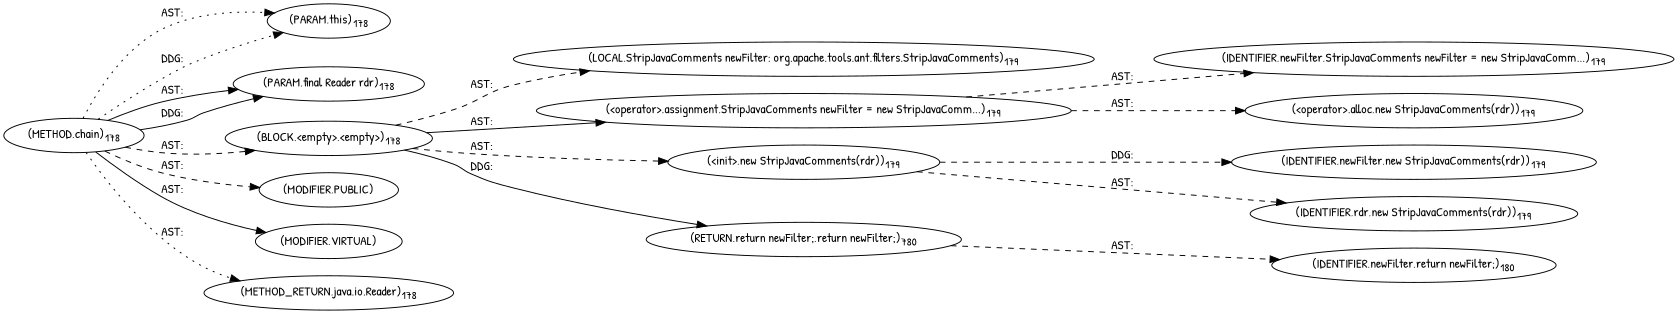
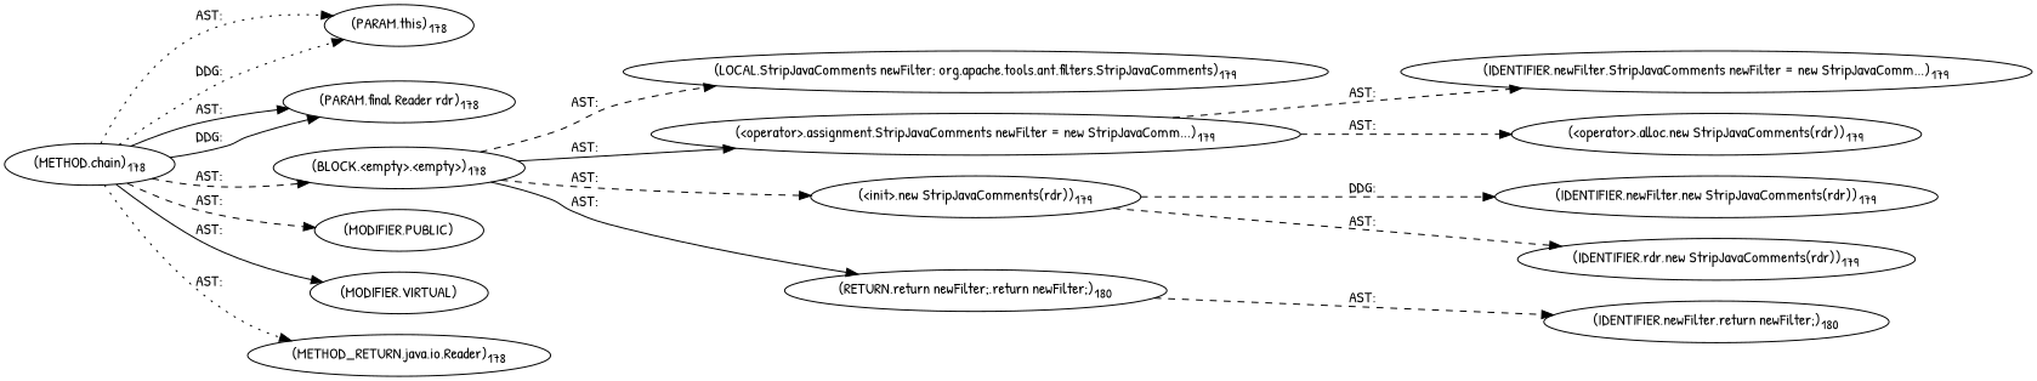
  digraph {
    fontname="Patrick Hand"
    rankdir=LR
    node [fontname="Patrick Hand"]
    edge [fontname="Patrick Hand" style=dashed]
    n1 [label=<(METHOD,chain)<SUB>178</SUB>>]
    n2 [label=<(PARAM,this)<SUB>178</SUB>>]
    n3 [label=<(PARAM,final Reader rdr)<SUB>178</SUB>>]
    n4 [label=<(BLOCK,&lt;empty&gt;,&lt;empty&gt;)<SUB>178</SUB>>]
    n5 [label=<(MODIFIER,PUBLIC)>]
    n6 [label=<(MODIFIER,VIRTUAL)>]
    n7 [label=<(METHOD_RETURN,java.io.Reader)<SUB>178</SUB>>]
    n8 [label=<(LOCAL,StripJavaComments newFilter: org.apache.tools.ant.filters.StripJavaComments)<SUB>179</SUB>>]
    n9 [label=<(&lt;operator&gt;.assignment,StripJavaComments newFilter = new StripJavaComm...)<SUB>179</SUB>>]
    n10 [label=<(&lt;init&gt;,new StripJavaComments(rdr))<SUB>179</SUB>>]
-   n11 [label=<(RETURN,return newFilter;,return newFilter;)<SUB>780</SUB>>]
+   n11 [label=<(RETURN,return newFilter;,return newFilter;)<SUB>180</SUB>>]
    n12 [label=<(IDENTIFIER,newFilter,StripJavaComments newFilter = new StripJavaComm...)<SUB>179</SUB>>]
    n13 [label=<(&lt;operator&gt;.alloc,new StripJavaComments(rdr))<SUB>179</SUB>>]
    n14 [label=<(IDENTIFIER,newFilter,new StripJavaComments(rdr))<SUB>179</SUB>>]
    n15 [label=<(IDENTIFIER,rdr,new StripJavaComments(rdr))<SUB>179</SUB>>]
    n16 [label=<(IDENTIFIER,newFilter,return newFilter;)<SUB>180</SUB>>]
    n1 -> n2 [label="AST: " style=dotted]
    n1 -> n2 [label="DDG: " style=dotted]
    n1 -> n3 [label="AST: " style=solid]
    n1 -> n3 [label="DDG: " style=solid]
    n1 -> n4 [label="AST: "]
    n1 -> n5 [label="AST: "]
    n1 -> n6 [label="AST: " style=solid]
    n1 -> n7 [label="AST: " style=dotted]
    n4 -> n8 [label="AST: "]
    n4 -> n9 [label="AST: " style=solid]
    n4 -> n10 [label="AST: "]
-   n4 -> n11 [label="DDG: " style=solid]
+   n4 -> n11 [label="AST: " style=solid]
    n9 -> n12 [label="AST: "]
    n9 -> n13 [label="AST: "]
    n10 -> n14 [label="DDG: "]
    n10 -> n15 [label="AST: "]
    n11 -> n16 [label="AST: "]
  }
